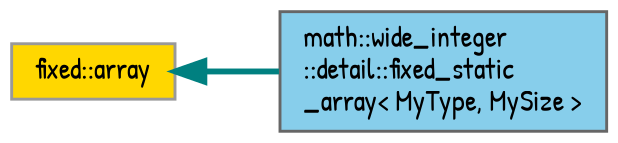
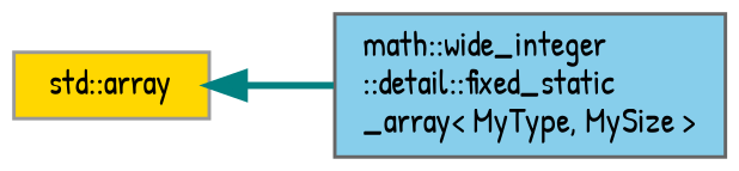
  digraph {
    rankdir=LR
    fontname="Patrick Hand"
    node [fontname="Patrick Hand" fontsize=10 shape=box style=filled]
-   n1 [color=grey60 fillcolor=gold height=0.2 label="fixed::array" width=0.4]
+   n1 [color=grey60 fillcolor=gold height=0.2 label="std::array" width=0.4]
    n2 [color=grey40 fillcolor=skyblue height=0.2 label="math::wide_integer\l::detail::fixed_static\l_array\< MyType, MySize \>" width=0.4]
    n1 -> n2 [color=teal dir=back fontname="Patrick Hand" fontsize=10 labelfontname=Helvetica labelfontsize=10 style=bold]
  }
